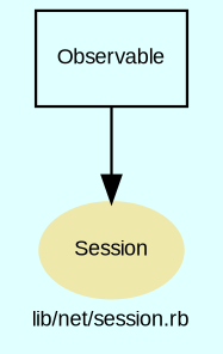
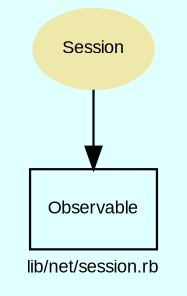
  digraph {
    bgcolor=lightcyan1
    compound=true
    fontname=Arial
    fontsize=8
    label="lib/net/session.rb"
    node [fontname=Arial fontsize=8]
    n1 [color=palegoldenrod fontcolor=black label=Session shape=ellipse style=filled]
    n2 [color=black label=Observable shape=box]
-   n2 -> n1
+   n1 -> n2
  }
